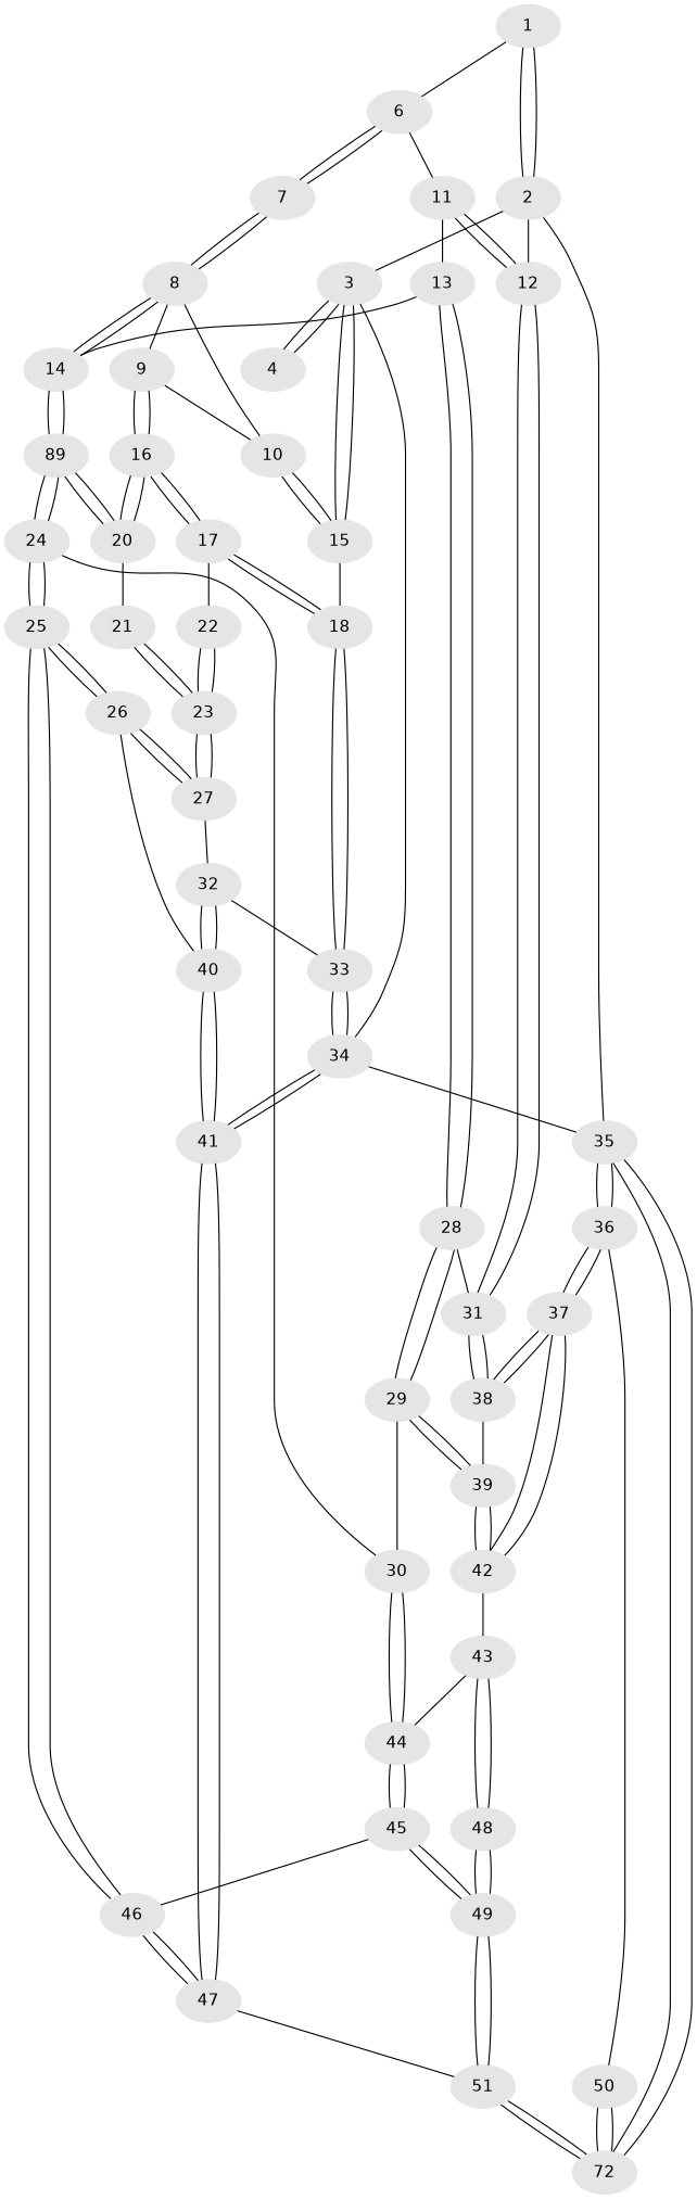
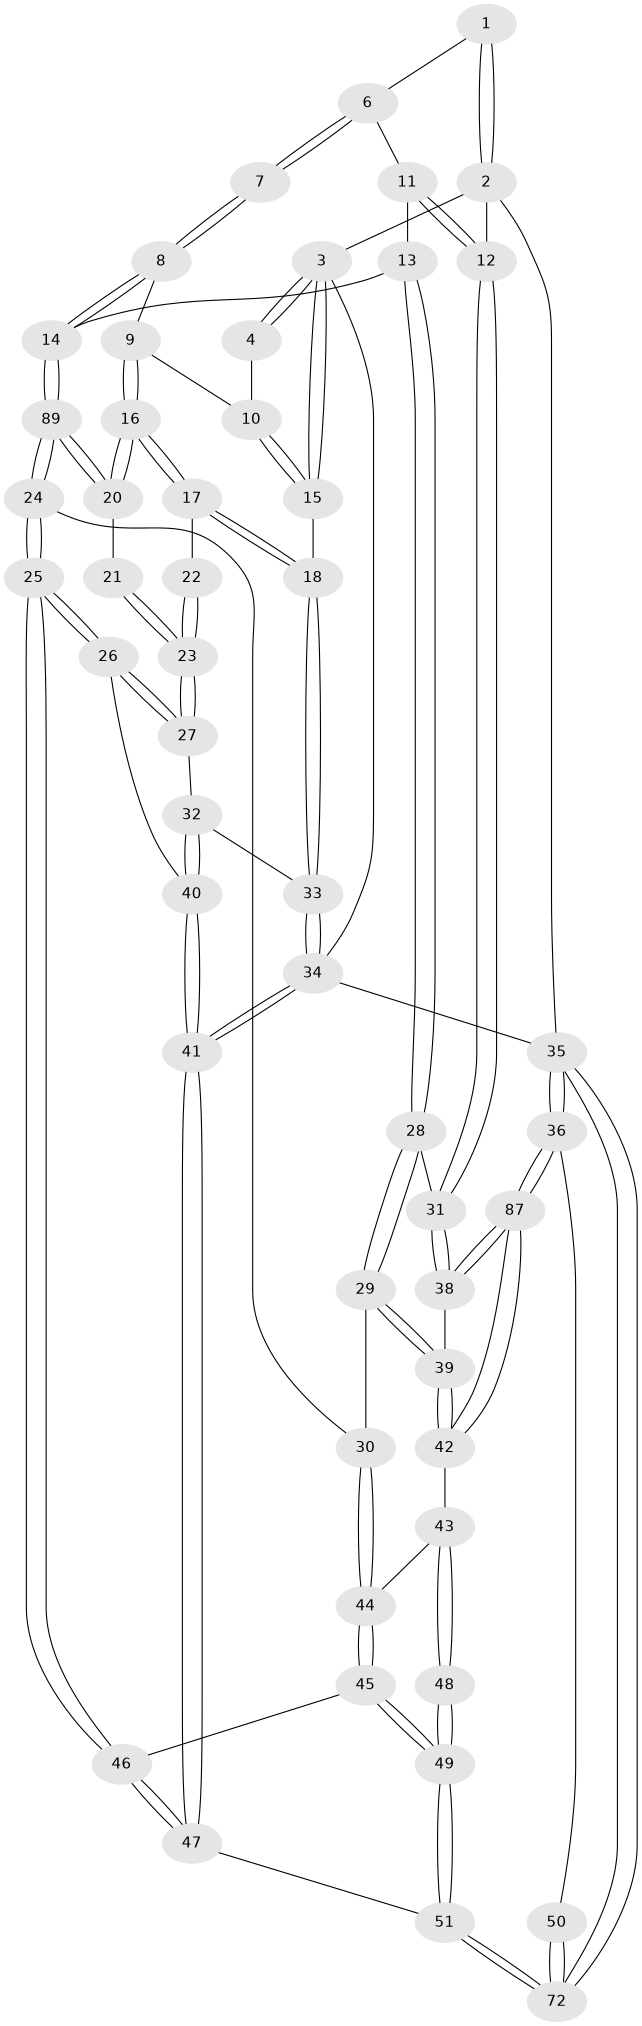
  graph {
    fontname="DejaVu Sans"
    node [color=gray90 fontname="DejaVu Sans" style=filled]
    edge [fontname="DejaVu Sans"]
    1
    2
    6
    3
    12
    35
    7
    11
    4
    15
    34
    31
    36
    n14 [label=72]
    10
    18
    41
    8
    13
    9
    14
    16
    n23 [label=89]
    17
    20
    28
    38
    29
    24
    33
    22
    21
    23
    25
    30
    27
    32
    26
    46
    44
    40
    47
    39
    42
    45
-   37
+   37 [label=87]
    50
    43
    51
    48
    49
    1 -- 2
    1 -- 2
    1 -- 6
    2 -- 3
    2 -- 12
    2 -- 35
    6 -- 7
    6 -- 7
    6 -- 11
    3 -- 4
    3 -- 4
    3 -- 15
    3 -- 15
    3 -- 34
    12 -- 31
    12 -- 31
    35 -- 36
    35 -- 36
    35 -- n14
    35 -- n14
    7 -- 8
    7 -- 8
    11 -- 12
    11 -- 12
    11 -- 13
-   8 -- 10
+   4 -- 10
    15 -- 18
    34 -- 35
    34 -- 41
    34 -- 41
    31 -- 38
    31 -- 38
    36 -- 37
    36 -- 37
    36 -- 50
    10 -- 15
    10 -- 15
    18 -- 33
    18 -- 33
    41 -- 47
    41 -- 47
    8 -- 9
    8 -- 14
    8 -- 14
    13 -- 14
    13 -- 28
    13 -- 28
    9 -- 10
    9 -- 16
    9 -- 16
    14 -- n23
    14 -- n23
    16 -- 17
    16 -- 17
    16 -- 20
    16 -- 20
    n23 -- 20
    n23 -- 20
    n23 -- 24
    n23 -- 24
    17 -- 18
    17 -- 18
    17 -- 22
    20 -- 21
    28 -- 31
    28 -- 29
    28 -- 29
    38 -- 39
    29 -- 30
    29 -- 39
    29 -- 39
    24 -- 25
    24 -- 25
    24 -- 30
    33 -- 34
    33 -- 34
    22 -- 23
    22 -- 23
    21 -- 23
    21 -- 23
    23 -- 27
    23 -- 27
    25 -- 26
    25 -- 26
    25 -- 46
    25 -- 46
    30 -- 44
    30 -- 44
    27 -- 32
    32 -- 33
    32 -- 40
    32 -- 40
    26 -- 27
    26 -- 27
    26 -- 40
    46 -- 47
    46 -- 47
    44 -- 45
    44 -- 45
    40 -- 41
    40 -- 41
    47 -- 51
    39 -- 42
    39 -- 42
    42 -- 43
    45 -- 46
    45 -- 49
    45 -- 49
    37 -- 38
    37 -- 38
    37 -- 42
    37 -- 42
    50 -- n14
    50 -- n14
    43 -- 44
    43 -- 48
    43 -- 48
    51 -- n14
    51 -- n14
    48 -- 49
    48 -- 49
    49 -- 51
    49 -- 51
  }
